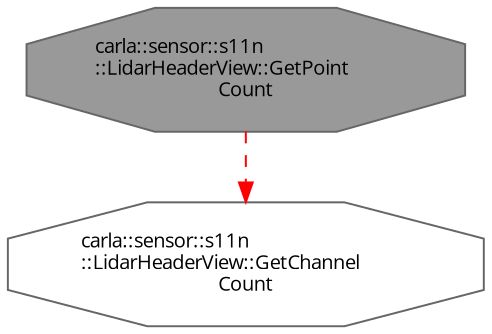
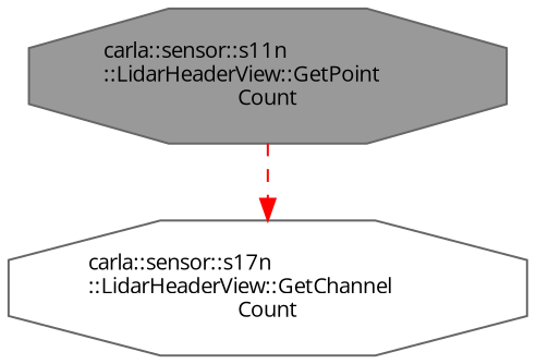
  digraph {
    rankdir=TB
    fontname="Open Sans"
    node [fontname="Open Sans" fontsize=10 shape=octagon style=filled]
    n1 [color=gray40 fillcolor=grey60 fontcolor=black height=0.2 label="carla::sensor::s11n\l::LidarHeaderView::GetPoint\lCount" width=0.4]
-   n2 [color=grey40 fillcolor=white height=0.2 label="carla::sensor::s11n\l::LidarHeaderView::GetChannel\lCount" width=0.4]
+   n2 [color=grey40 fillcolor=white height=0.2 label="carla::sensor::s17n\l::LidarHeaderView::GetChannel\lCount" width=0.4]
    n1 -> n2 [color=red fontname="Open Sans" fontsize=10 labelfontname=Helvetica labelfontsize=10 style=dashed arrowhead=normal]
  }
